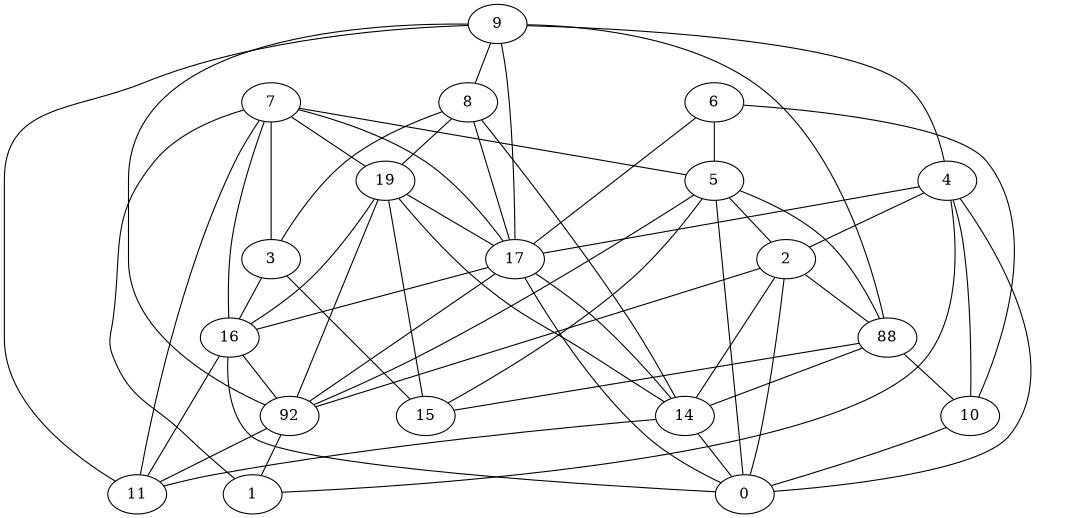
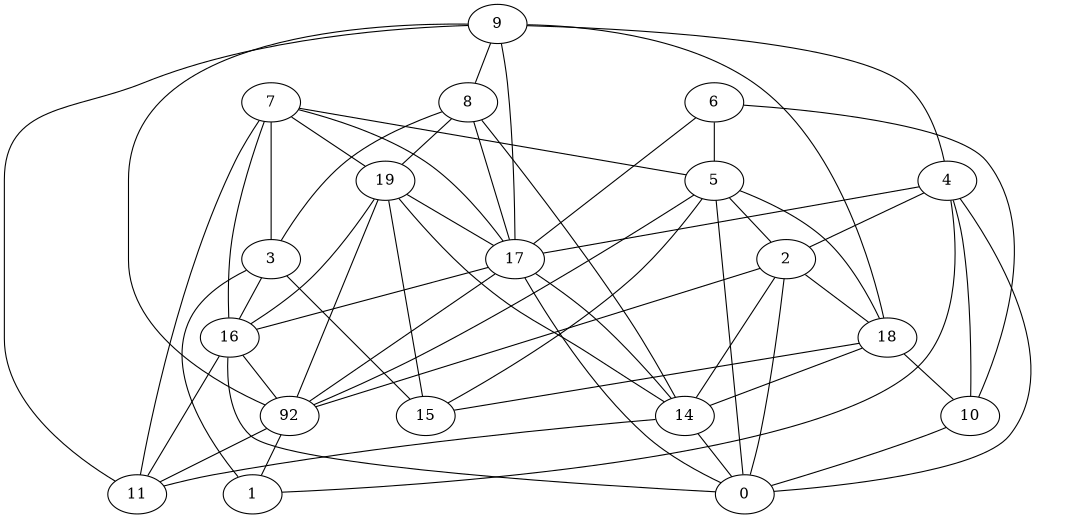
  digraph {
    edge [color=black dir=none]
    2
    14
    0
    n4 [label=92]
-   18 [label=88]
+   18
    11
    1
    6
    17
    10
    5
    16
    15
    19
    8
    3
    9
    4
    7
    subgraph sub_1 {
      2
      14
      0
      n4
      18
      11
      1
      6
      17
      10
      5
      16
      15
      19
      8
      3
      9
      4
      7
    }
    2 -> 14
    2 -> 0
    2 -> n4
    2 -> 18
    14 -> 0
    14 -> 11
    n4 -> 11
    n4 -> 1
    18 -> 14
    18 -> 10
    18 -> 15
    6 -> 17
    6 -> 10
    6 -> 5
    17 -> 14
    17 -> 0
    17 -> n4
    17 -> 16
    10 -> 0
    5 -> 2
    5 -> 0
    5 -> n4
    5 -> 18
    5 -> 15
    16 -> 0
    16 -> n4
    16 -> 11
    19 -> 14
    19 -> n4
    19 -> 17
    19 -> 16
    19 -> 15
    8 -> 14
    8 -> 17
    8 -> 19
    8 -> 3
-   7 -> 1
+   3 -> 1
    3 -> 16
    3 -> 15
    9 -> n4
    9 -> 18
    9 -> 11
    9 -> 17
    9 -> 8
    9 -> 4
    4 -> 2
    4 -> 0
    4 -> 1
    4 -> 17
    4 -> 10
    7 -> 11
    7 -> 17
    7 -> 5
    7 -> 16
    7 -> 19
    7 -> 3
  }
